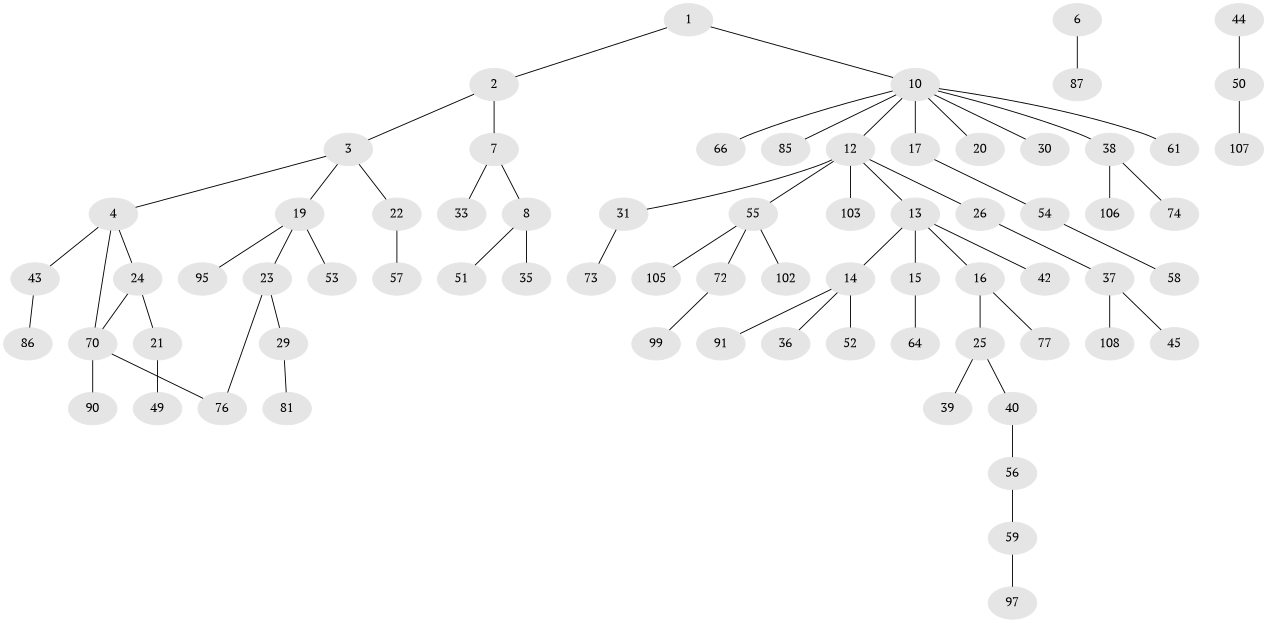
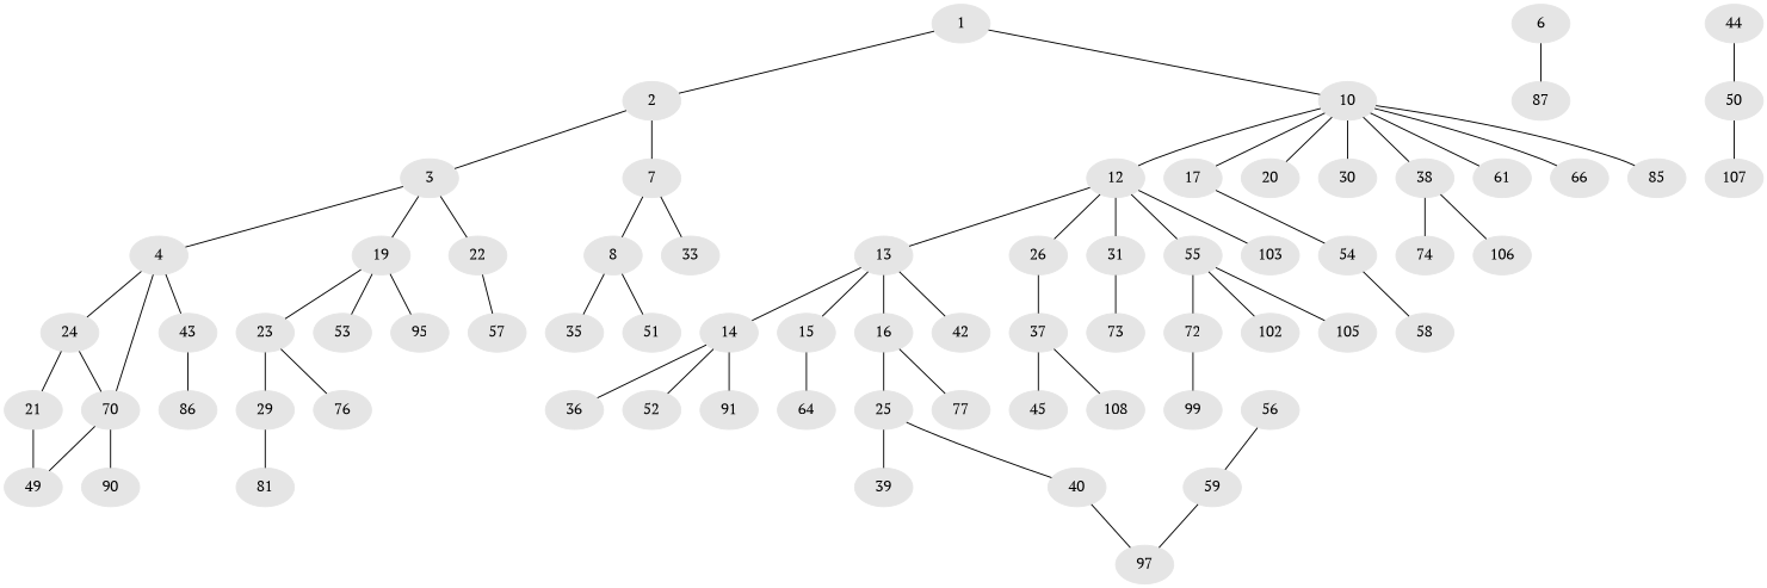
  graph {
    fontname="PT Serif"
    node [color=gray90 fontname="PT Serif" style=filled]
    edge [fontname="PT Serif"]
    1 [super="+60"]
    2 [super="+62"]
    10 [super="+11"]
    3 [super="+9"]
    7 [super="+68"]
    12 [super="+48"]
    17
    20 [super="+21"]
    30
    38 [super="+46"]
    61
    66
    85
    4 [super="+5"]
    19 [super="+27"]
    22 [super="+32"]
    8 [super="+47"]
    33
    24 [super="+28"]
    43 [super="+84"]
    70 [super="+75"]
    23 [super="+69"]
    53 [super="+98"]
    95
    57
    6 [super="+89"]
    87 [super="+101"]
    n28 [label=21]
    86
    35
    51 [super="+65"]
    13 [super="+78"]
    26
    31 [super="+92"]
    55 [super="+71"]
    103
    54 [super="+94"]
    74 [super="+93"]
    106 [super="+110"]
    14 [super="+34"]
    15 [super="+79"]
    16 [super="+18"]
    42
    37 [super="+63"]
    73
    50 [super="+83"]
    44
    72 [super="+96"]
    102
    105
    36
    52 [super="+82"]
    91 [super="+109"]
    64
    25
    77
    39
    40 [super="+88"]
    58
    29
    76 [super="+111"]
    81
    49 [super="+80"]
    90
    56 [super="+100"]
    45
    108
    59 [super="+67"]
    107
    99
    97
    1 -- 2
    1 -- 10
    2 -- 3
    2 -- 7
    10 -- 12
    10 -- 17
    10 -- 20
    10 -- 30
    10 -- 38
    10 -- 61
    10 -- 66
    10 -- 85
    3 -- 4
    3 -- 19
    3 -- 22
    7 -- 8
    7 -- 33
    12 -- 13
    12 -- 26
    12 -- 31
    12 -- 55
    12 -- 103
    17 -- 54
    38 -- 74
    38 -- 106
    4 -- 24
    4 -- 43
    4 -- 70
    19 -- 23
    19 -- 53
    19 -- 95
    22 -- 57
    8 -- 35
    8 -- 51
    24 -- 70
    24 -- n28
    43 -- 86
-   70 -- 76
+   70 -- 49
    70 -- 90
    23 -- 29
    23 -- 76
    6 -- 87
    n28 -- 49
    13 -- 14
    13 -- 15
    13 -- 16
    13 -- 42
    26 -- 37
    31 -- 73
    55 -- 72
    55 -- 102
    55 -- 105
    54 -- 58
    14 -- 36
    14 -- 52
    14 -- 91
    15 -- 64
    16 -- 25
    16 -- 77
    37 -- 45
    37 -- 108
    50 -- 107
    44 -- 50
    72 -- 99
    25 -- 39
    25 -- 40
-   40 -- 56
+   40 -- 97
    29 -- 81
    56 -- 59
    59 -- 97
  }
